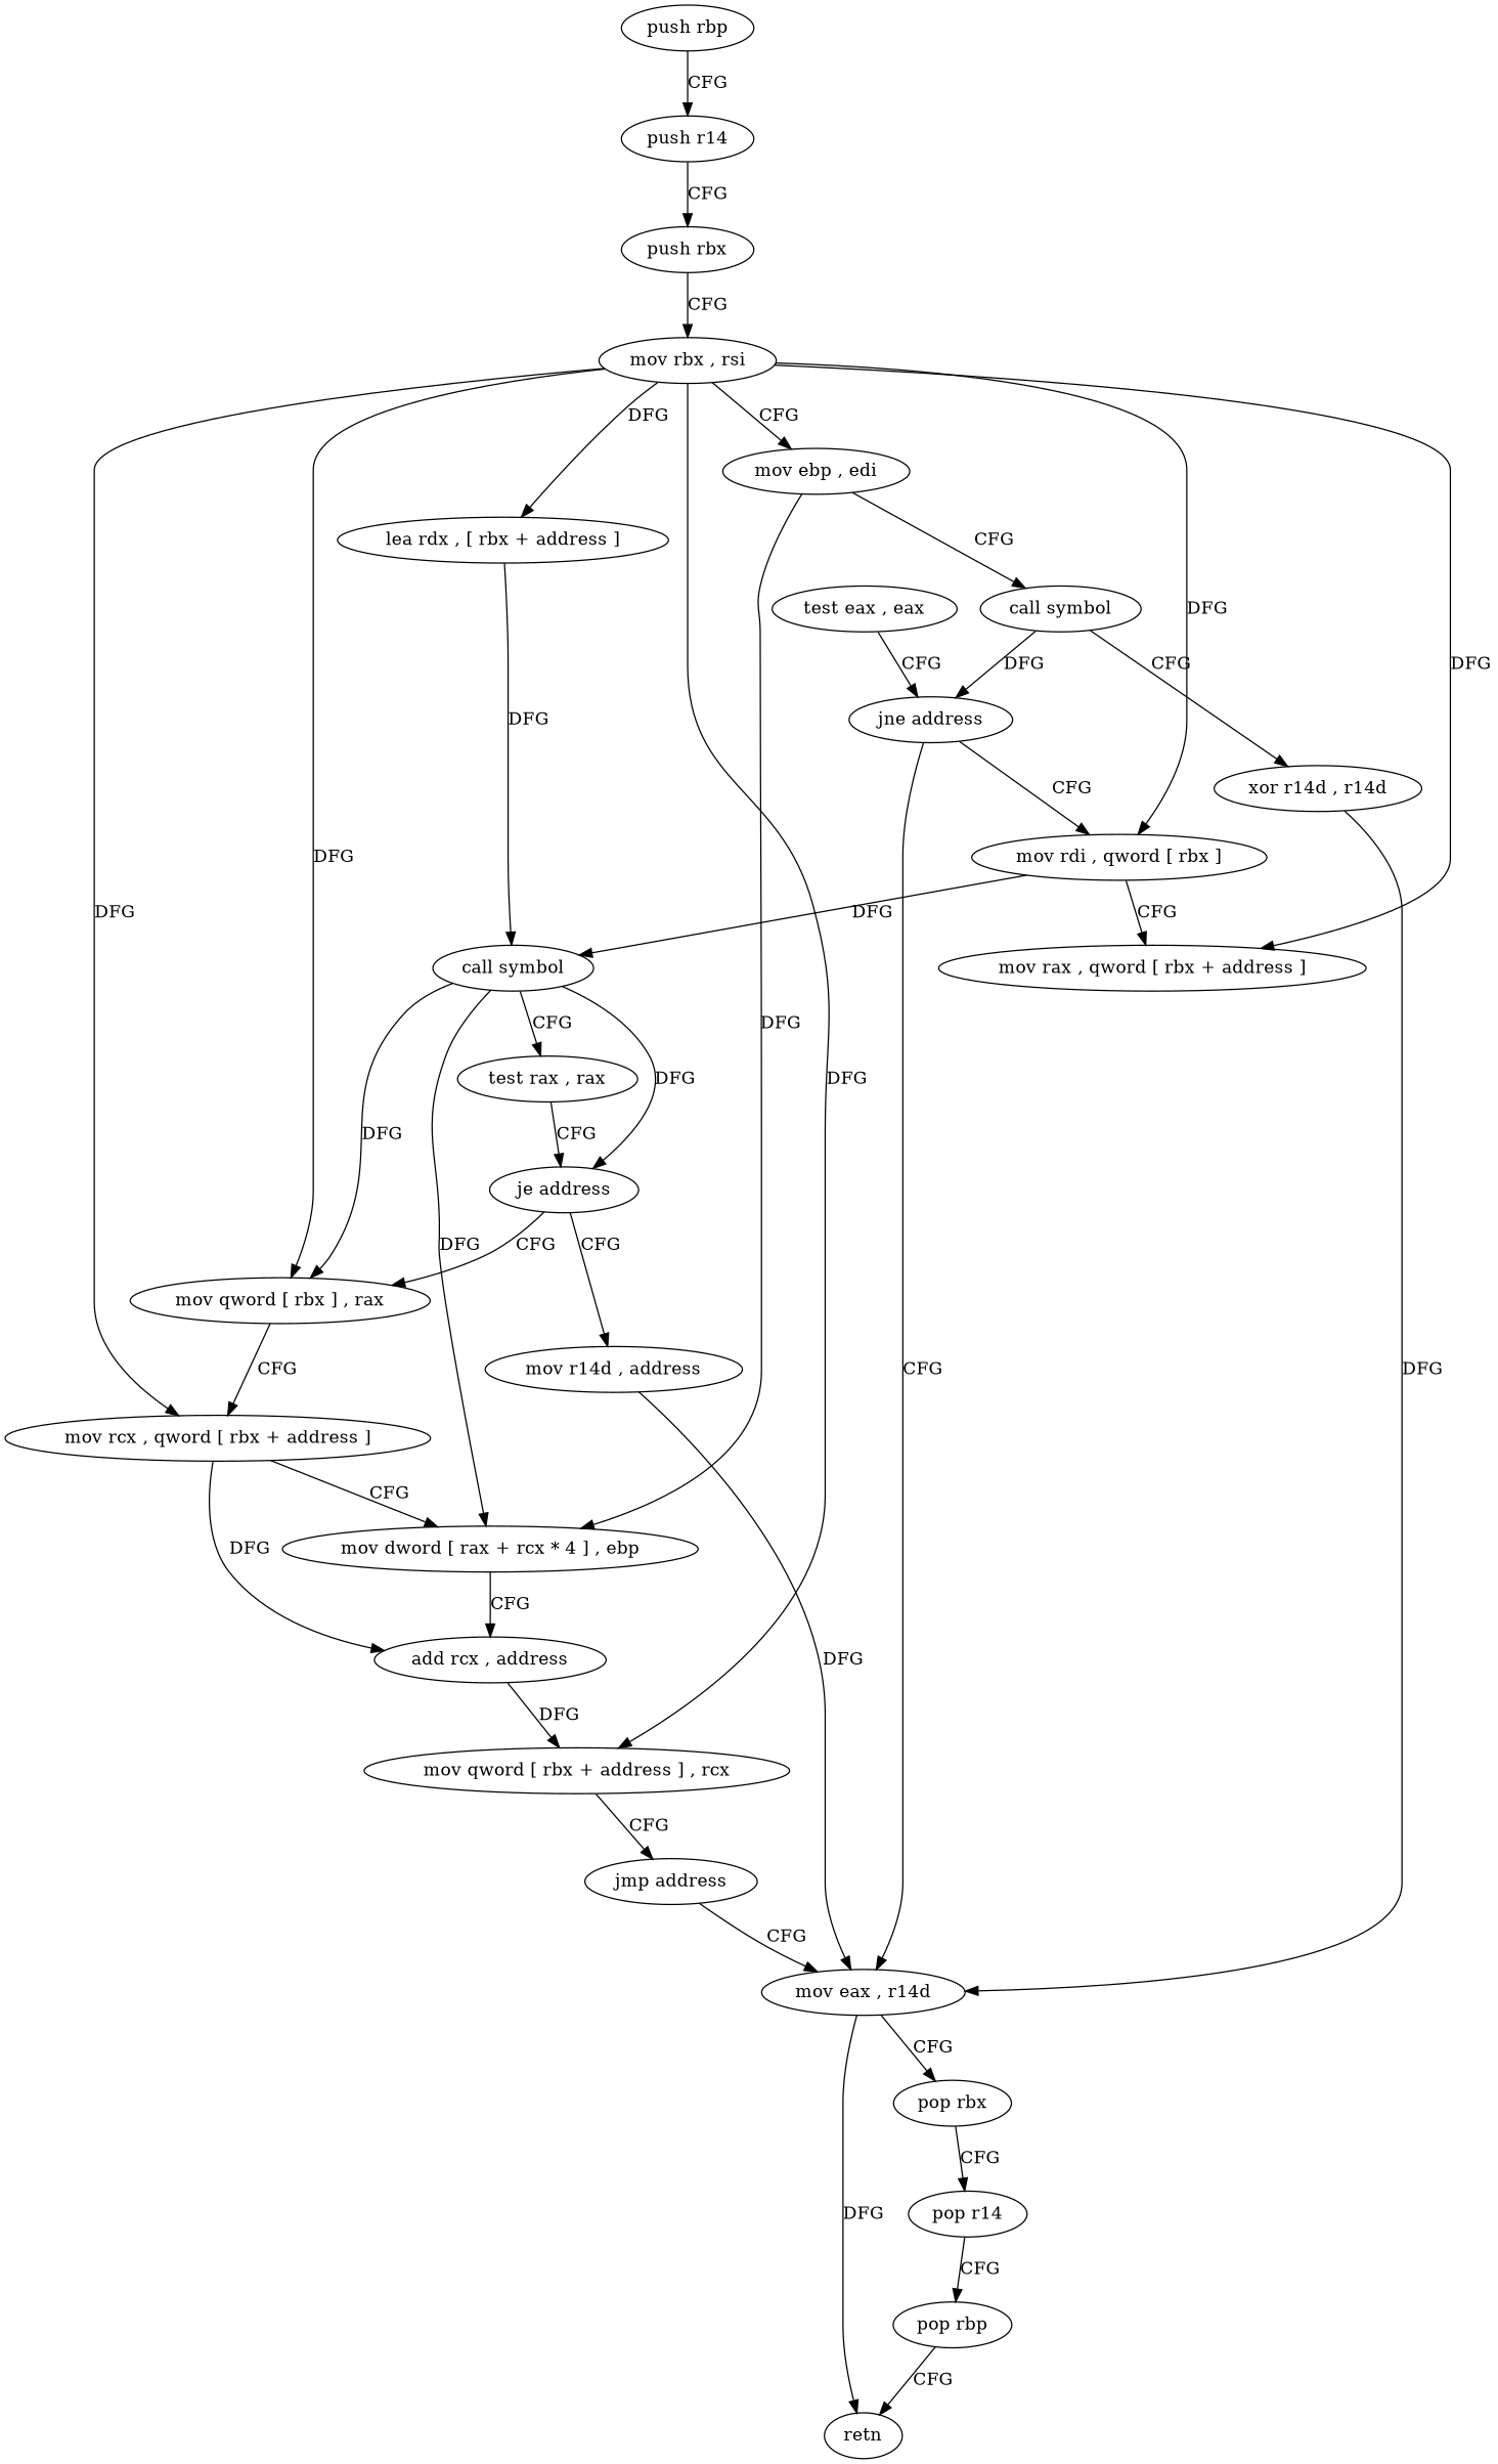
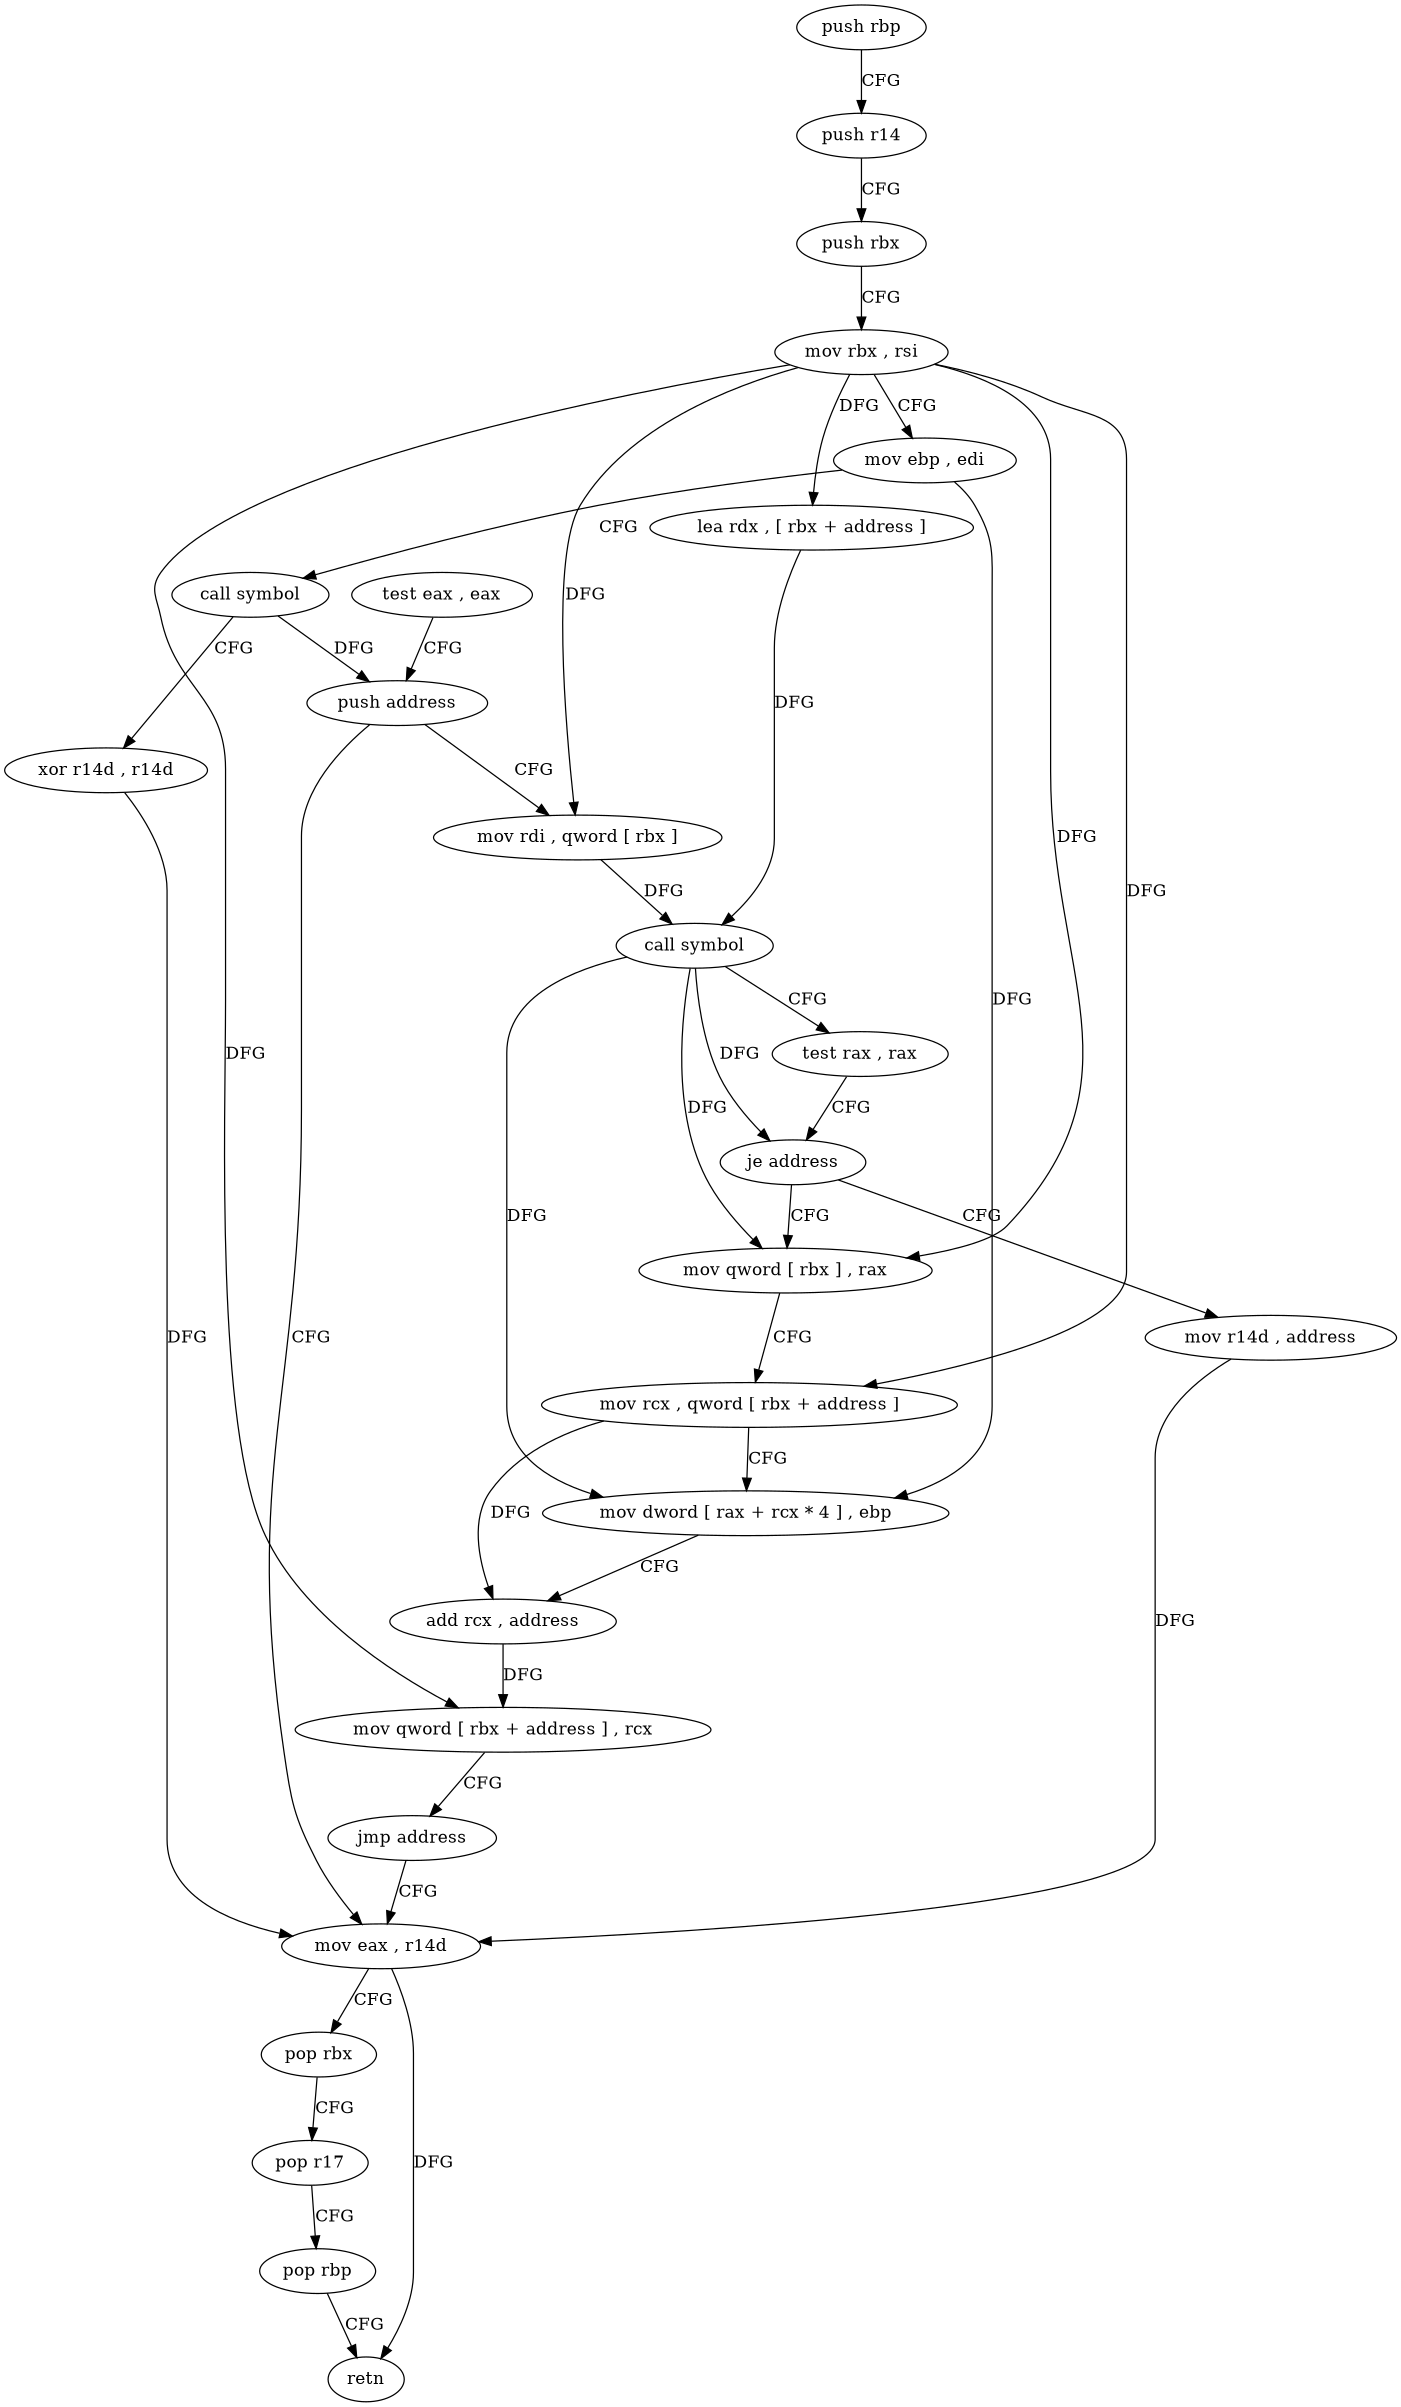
  digraph {
    n1 [label="push rbp"]
    n2 [label="push r14"]
    n3 [label="push rbx"]
    n4 [label="mov rbx , rsi"]
    n5 [label="mov ebp , edi"]
    n6 [label="mov rdi , qword [ rbx ]"]
-   n7 [label="mov rax , qword [ rbx + address ]"]
    n8 [label="lea rdx , [ rbx + address ]"]
    n9 [label="mov qword [ rbx ] , rax"]
    n10 [label="mov rcx , qword [ rbx + address ]"]
    n11 [label="mov qword [ rbx + address ] , rcx"]
    n12 [label="call symbol"]
    n13 [label="mov dword [ rax + rcx * 4 ] , ebp"]
    n14 [label="call symbol"]
    n15 [label="add rcx , address"]
    n16 [label="jmp address"]
    n17 [label="xor r14d , r14d"]
-   n18 [label="jne address"]
+   n18 [label="push address"]
    n19 [label="mov eax , r14d"]
    n20 [label="test eax , eax"]
    n21 [label="pop rbx"]
    n22 [label=retn]
-   n23 [label="pop r14"]
+   n23 [label="pop r17"]
    n24 [label="test rax , rax"]
    n25 [label="je address"]
    n26 [label="pop rbp"]
    n27 [label="mov r14d , address"]
    n1 -> n2 [label=CFG]
    n2 -> n3 [label=CFG]
    n3 -> n4 [label=CFG]
    n4 -> n5 [label=CFG]
    n4 -> n6 [label=DFG]
-   n4 -> n7 [label=DFG]
    n4 -> n8 [label=DFG]
    n4 -> n9 [label=DFG]
    n4 -> n10 [label=DFG]
    n4 -> n11 [label=DFG]
    n5 -> n12 [label=CFG]
    n5 -> n13 [label=DFG]
-   n6 -> n7 [label=CFG]
    n6 -> n14 [label=DFG]
    n8 -> n14 [label=DFG]
    n9 -> n10 [label=CFG]
    n10 -> n13 [label=CFG]
    n10 -> n15 [label=DFG]
    n11 -> n16 [label=CFG]
    n12 -> n17 [label=CFG]
    n12 -> n18 [label=DFG]
    n13 -> n15 [label=CFG]
    n14 -> n9 [label=DFG]
    n14 -> n13 [label=DFG]
    n14 -> n24 [label=CFG]
    n14 -> n25 [label=DFG]
    n15 -> n11 [label=DFG]
    n16 -> n19 [label=CFG]
    n17 -> n19 [label=DFG]
    n18 -> n6 [label=CFG]
    n18 -> n19 [label=CFG]
    n19 -> n21 [label=CFG]
    n19 -> n22 [label=DFG]
    n20 -> n18 [label=CFG]
    n21 -> n23 [label=CFG]
    n23 -> n26 [label=CFG]
    n24 -> n25 [label=CFG]
    n25 -> n9 [label=CFG]
    n25 -> n27 [label=CFG]
    n26 -> n22 [label=CFG]
    n27 -> n19 [label=DFG]
  }
